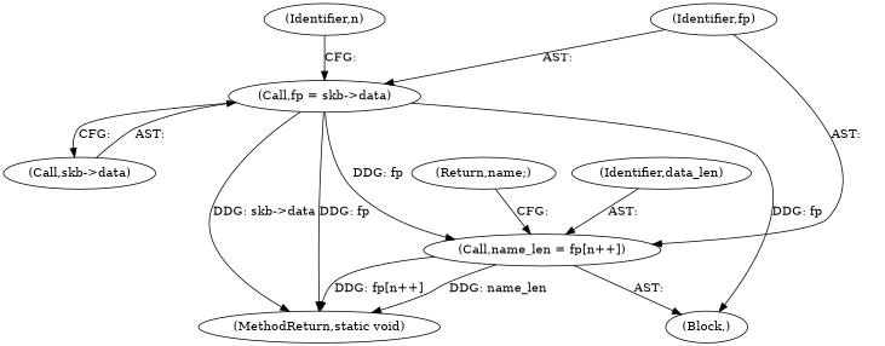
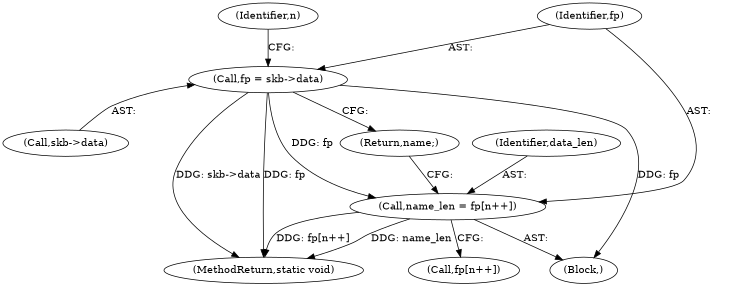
  digraph {
    n1 [label="(Call,name_len = fp[n++])"]
    n2 [label="(MethodReturn,static void)"]
+   n3 [label="(Call,fp[n++])"]
    n4 [label="(Block,)"]
    n5 [label="(Call,fp = skb->data)"]
    n6 [label="(Call,skb->data)"]
    n7 [label="(Identifier,fp)"]
    n8 [label="(Identifier,n)"]
    n9 [label="(Identifier,data_len)"]
    n10 [label="(Return,name;)"]
    n1 -> n2 [label="DDG: fp[n++]"]
    n1 -> n2 [label="DDG: name_len"]
+   n1 -> n3 [label="CFG: "]
    n1 -> n4 [label="AST: "]
    n5 -> n1 [label="DDG: fp"]
    n5 -> n2 [label="DDG: fp"]
    n5 -> n2 [label="DDG: skb->data"]
    n5 -> n4 [label="DDG: fp"]
-   n5 -> n6 [label="CFG: "]
+   n5 -> n10 [label="CFG: "]
    n6 -> n5 [label="AST: "]
    n7 -> n1 [label="AST: "]
    n7 -> n5 [label="AST: "]
    n8 -> n5 [label="CFG: "]
    n9 -> n1 [label="AST: "]
    n10 -> n1 [label="CFG: "]
  }
